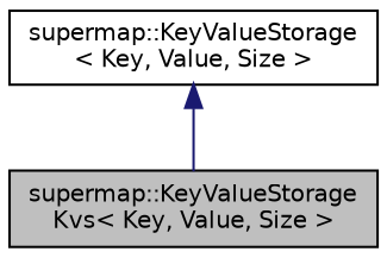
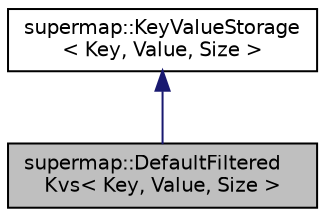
  digraph {
    node [color=black fontname=Helvetica fontsize=10 shape=record style=filled]
-   n1 [fillcolor=grey75 fontcolor=black height=0.2 label="supermap::KeyValueStorage\lKvs\< Key, Value, Size \>" width=0.4]
+   n1 [fillcolor=grey75 fontcolor=black height=0.2 label="supermap::DefaultFiltered\lKvs\< Key, Value, Size \>" width=0.4]
    n2 [fillcolor=white height=0.2 label="supermap::KeyValueStorage\l\< Key, Value, Size \>" width=0.4]
    n2 -> n1 [color=midnightblue dir=back fontname=Helvetica fontsize=10 labelfontname=Helvetica labelfontsize=10 style=solid]
  }
